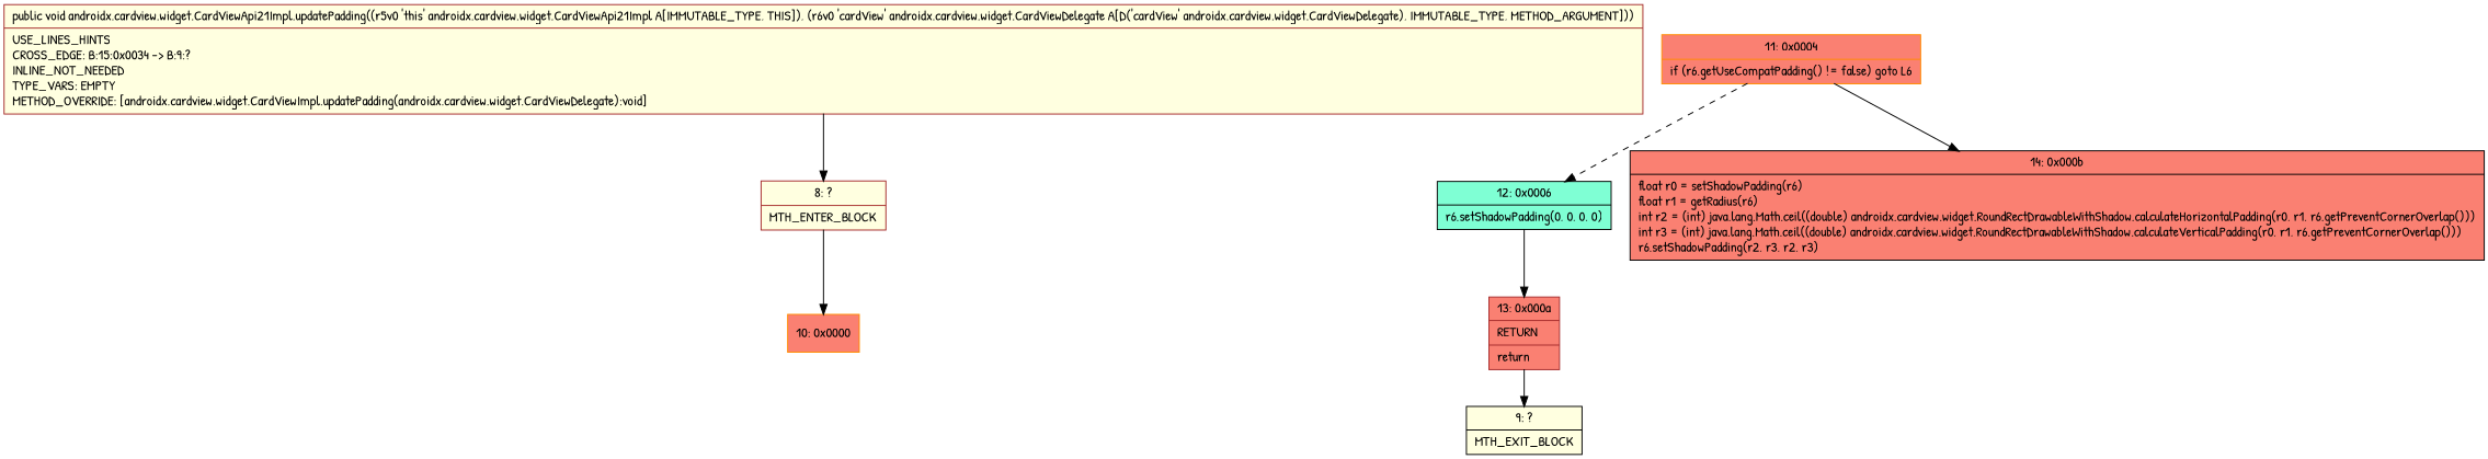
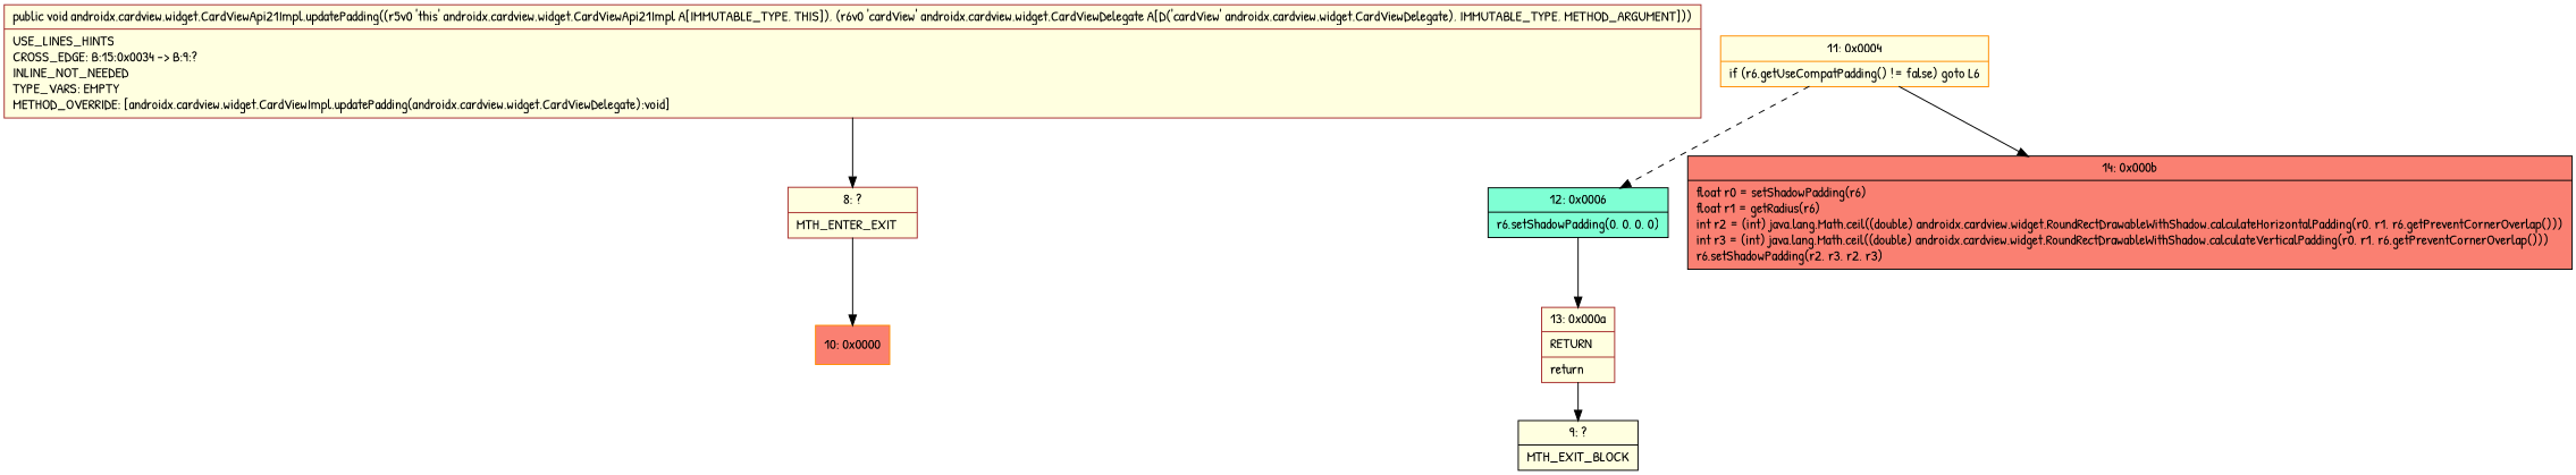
  digraph {
    fontname="Patrick Hand"
    node [color=brown fillcolor=lightyellow fontname="Patrick Hand" shape=record style=filled]
    edge [fontname="Patrick Hand"]
-   n1 [label="{8\:\ ?|MTH_ENTER_BLOCK\l}"]
+   n1 [label="{8\:\ ?|MTH_ENTER_EXIT\l}"]
    n2 [color=darkorange fillcolor=salmon label="{10\:\ 0x0000}"]
-   n3 [color=darkorange fillcolor=salmon label="{11\:\ 0x0004|if (r6.getUseCompatPadding() != false) goto L6\l}"]
+   n3 [color=darkorange label="{11\:\ 0x0004|if (r6.getUseCompatPadding() != false) goto L6\l}"]
    n4 [color=black fillcolor=aquamarine label="{12\:\ 0x0006|r6.setShadowPadding(0, 0, 0, 0)\l}"]
    n5 [color=black fillcolor=salmon label="{14\:\ 0x000b|float r0 = setShadowPadding(r6)\lfloat r1 = getRadius(r6)\lint r2 = (int) java.lang.Math.ceil((double) androidx.cardview.widget.RoundRectDrawableWithShadow.calculateHorizontalPadding(r0, r1, r6.getPreventCornerOverlap()))\lint r3 = (int) java.lang.Math.ceil((double) androidx.cardview.widget.RoundRectDrawableWithShadow.calculateVerticalPadding(r0, r1, r6.getPreventCornerOverlap()))\lr6.setShadowPadding(r2, r3, r2, r3)\l}"]
-   n6 [fillcolor=salmon label="{13\:\ 0x000a|RETURN\l|return\l}"]
+   n6 [label="{13\:\ 0x000a|RETURN\l|return\l}"]
    n7 [color=black label="{9\:\ ?|MTH_EXIT_BLOCK\l}"]
    n8 [label="{public void androidx.cardview.widget.CardViewApi21Impl.updatePadding((r5v0 'this' androidx.cardview.widget.CardViewApi21Impl A[IMMUTABLE_TYPE, THIS]), (r6v0 'cardView' androidx.cardview.widget.CardViewDelegate A[D('cardView' androidx.cardview.widget.CardViewDelegate), IMMUTABLE_TYPE, METHOD_ARGUMENT]))  | USE_LINES_HINTS\lCROSS_EDGE: B:15:0x0034 \-\> B:9:?\lINLINE_NOT_NEEDED\lTYPE_VARS: EMPTY\lMETHOD_OVERRIDE: [androidx.cardview.widget.CardViewImpl.updatePadding(androidx.cardview.widget.CardViewDelegate):void]\l}"]
    n1 -> n2
    n3 -> n4 [style=dashed]
    n3 -> n5
    n4 -> n6
    n6 -> n7
    n8 -> n1
  }
